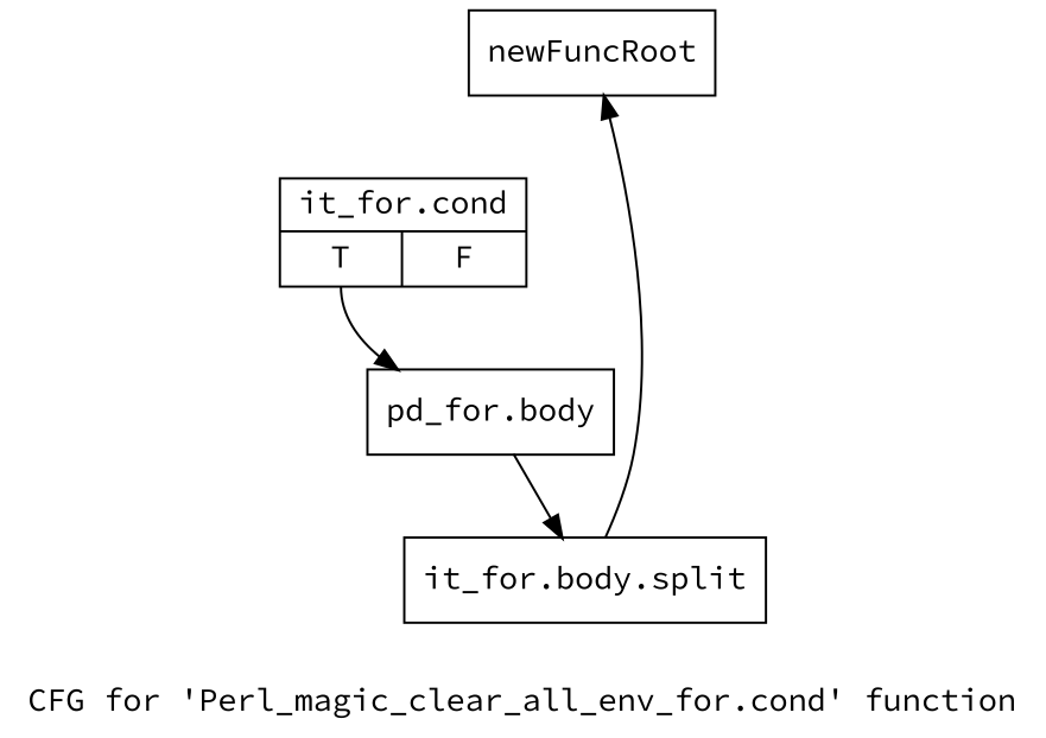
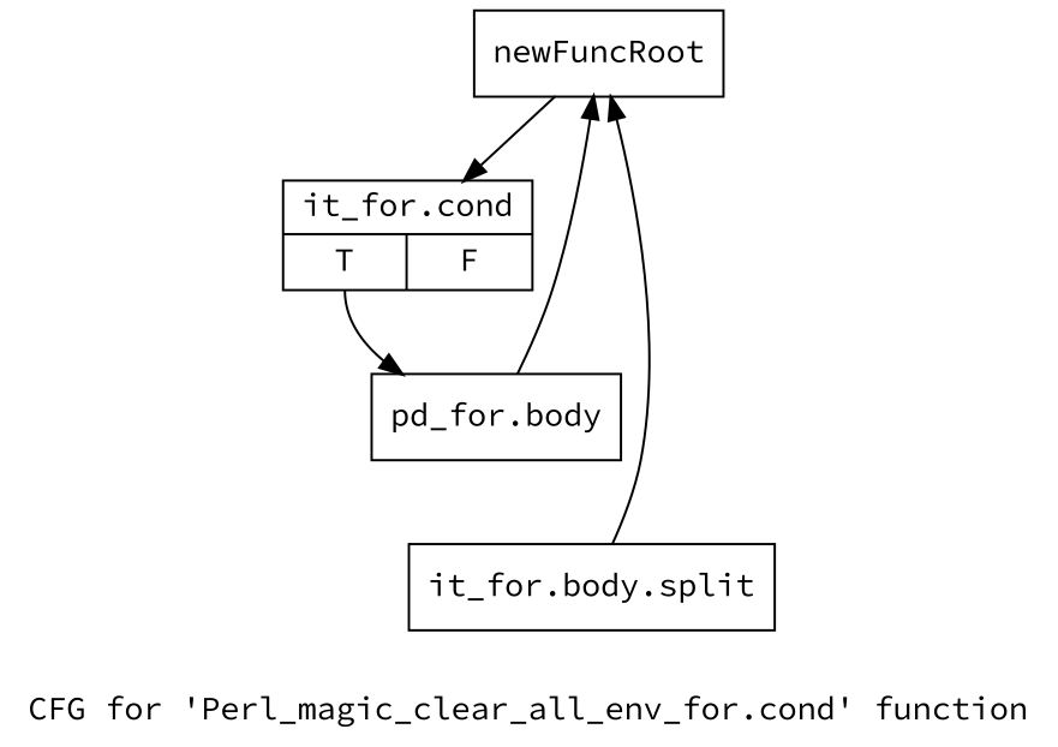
  digraph {
    fontname="Source Code Pro"
    label="CFG for 'Perl_magic_clear_all_env_for.cond' function"
    node [fontname="Source Code Pro" shape=record]
    edge [fontname="Source Code Pro"]
    n1 [label="{newFuncRoot}"]
    n2 [label="{it_for.cond|{<s0>T|<s1>F}}"]
    n3 [label="{pd_for.body}"]
    n4 [label="{it_for.body.split}"]
+   n1 -> n2
    n2 -> n3 [tailport=s0]
-   n3 -> n4
+   n3 -> n1
    n4 -> n1
  }
